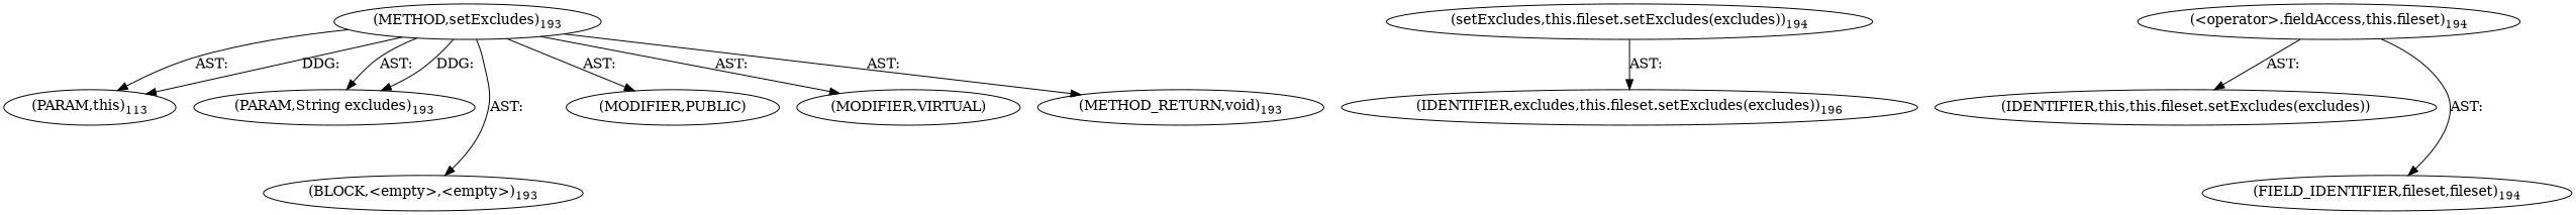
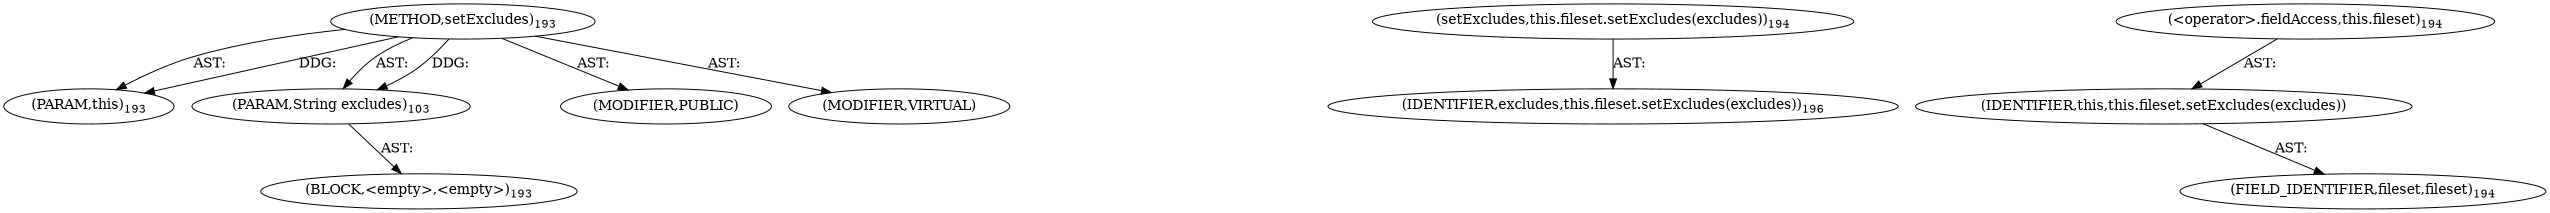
  digraph {
    n1 [label=<(METHOD,setExcludes)<SUB>193</SUB>>]
-   n2 [label=<(PARAM,this)<SUB>113</SUB>>]
-   n3 [label=<(PARAM,String excludes)<SUB>193</SUB>>]
+   n2 [label=<(PARAM,this)<SUB>193</SUB>>]
+   n3 [label=<(PARAM,String excludes)<SUB>103</SUB>>]
    n4 [label=<(BLOCK,&lt;empty&gt;,&lt;empty&gt;)<SUB>193</SUB>>]
    n5 [label=<(MODIFIER,PUBLIC)>]
    n6 [label=<(MODIFIER,VIRTUAL)>]
-   n7 [label=<(METHOD_RETURN,void)<SUB>193</SUB>>]
    n8 [label=<(setExcludes,this.fileset.setExcludes(excludes))<SUB>194</SUB>>]
    n9 [label=<(IDENTIFIER,excludes,this.fileset.setExcludes(excludes))<SUB>196</SUB>>]
    n10 [label=<(&lt;operator&gt;.fieldAccess,this.fileset)<SUB>194</SUB>>]
    n11 [label=<(IDENTIFIER,this,this.fileset.setExcludes(excludes))>]
    n12 [label=<(FIELD_IDENTIFIER,fileset,fileset)<SUB>194</SUB>>]
    n1 -> n2 [label="AST: "]
    n1 -> n2 [label="DDG: "]
    n1 -> n3 [label="AST: "]
    n1 -> n3 [label="DDG: "]
-   n1 -> n4 [label="AST: "]
+   n3 -> n4 [label="AST: "]
    n1 -> n5 [label="AST: "]
    n1 -> n6 [label="AST: "]
-   n1 -> n7 [label="AST: "]
    n8 -> n9 [label="AST: "]
    n10 -> n11 [label="AST: "]
-   n10 -> n12 [label="AST: "]
+   n11 -> n12 [label="AST: "]
  }
